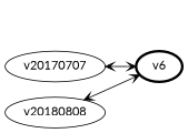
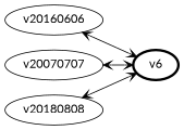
  graph {
    fontname=Lato
    rankdir=LR
    node [fontname=Lato group=api shape=ellipse]
    edge [arrowhead=vee arrowtail=vee dir=both fontname=Lato]
-   v20170707
+   v20160606
+   v20170707 [label=v20070707]
    v20180808
    n4 [label=v6 penwidth=3 group=""]
    subgraph sub_1 {
      label="API Versions"
      labelloc=t
      rank=same
+     v20160606
      v20170707
      v20180808
    }
+   v20160606 -- n4
    v20170707 -- n4
    v20180808 -- n4
  }
